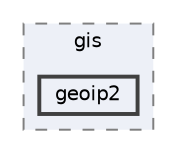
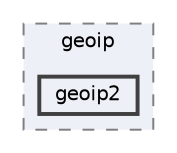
  digraph {
    compound=true
    n1 [color=grey25 fillcolor="#edf0f7" fontname=Helvetica fontsize=10 height=0.2 label=geoip2 shape=box style="filled,bold" width=0.4]
    subgraph cluster_1 {
      bgcolor="#edf0f7"
      fontname=Helvetica
      fontsize=10
-     label=gis
+     label=geoip
      pencolor=grey50
      style="filled,dashed"
      n1
    }
  }
